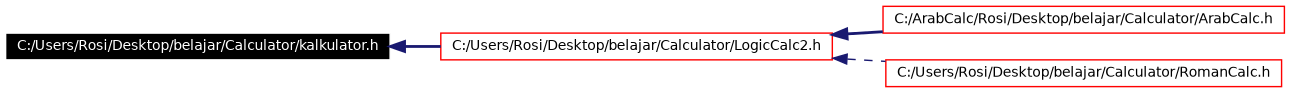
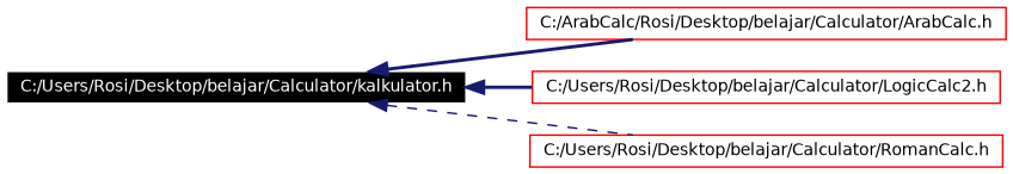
  digraph {
    rankdir=LR
    node [color=red fontname=Helvetica fontsize=10 shape=record]
    edge [color=midnightblue dir=back fontname=Helvetica fontsize=10 labelfontname=Helvetica labelfontsize=10 style=bold]
    n1 [color=white fillcolor=black fontcolor=white height=0.2 label="C:/Users/Rosi/Desktop/belajar/Calculator/kalkulator.h" style=filled width=0.4]
    n2 [height=0.2 label="C:/ArabCalc/Rosi/Desktop/belajar/Calculator/ArabCalc.h" width=0.4]
    n3 [height=0.2 label="C:/Users/Rosi/Desktop/belajar/Calculator/LogicCalc2.h" width=0.4]
    n4 [height=0.2 label="C:/Users/Rosi/Desktop/belajar/Calculator/RomanCalc.h" width=0.4]
-   n3 -> n2
+   n1 -> n2
    n1 -> n3
-   n3 -> n4 [style=dashed]
+   n1 -> n4 [style=dashed]
  }
